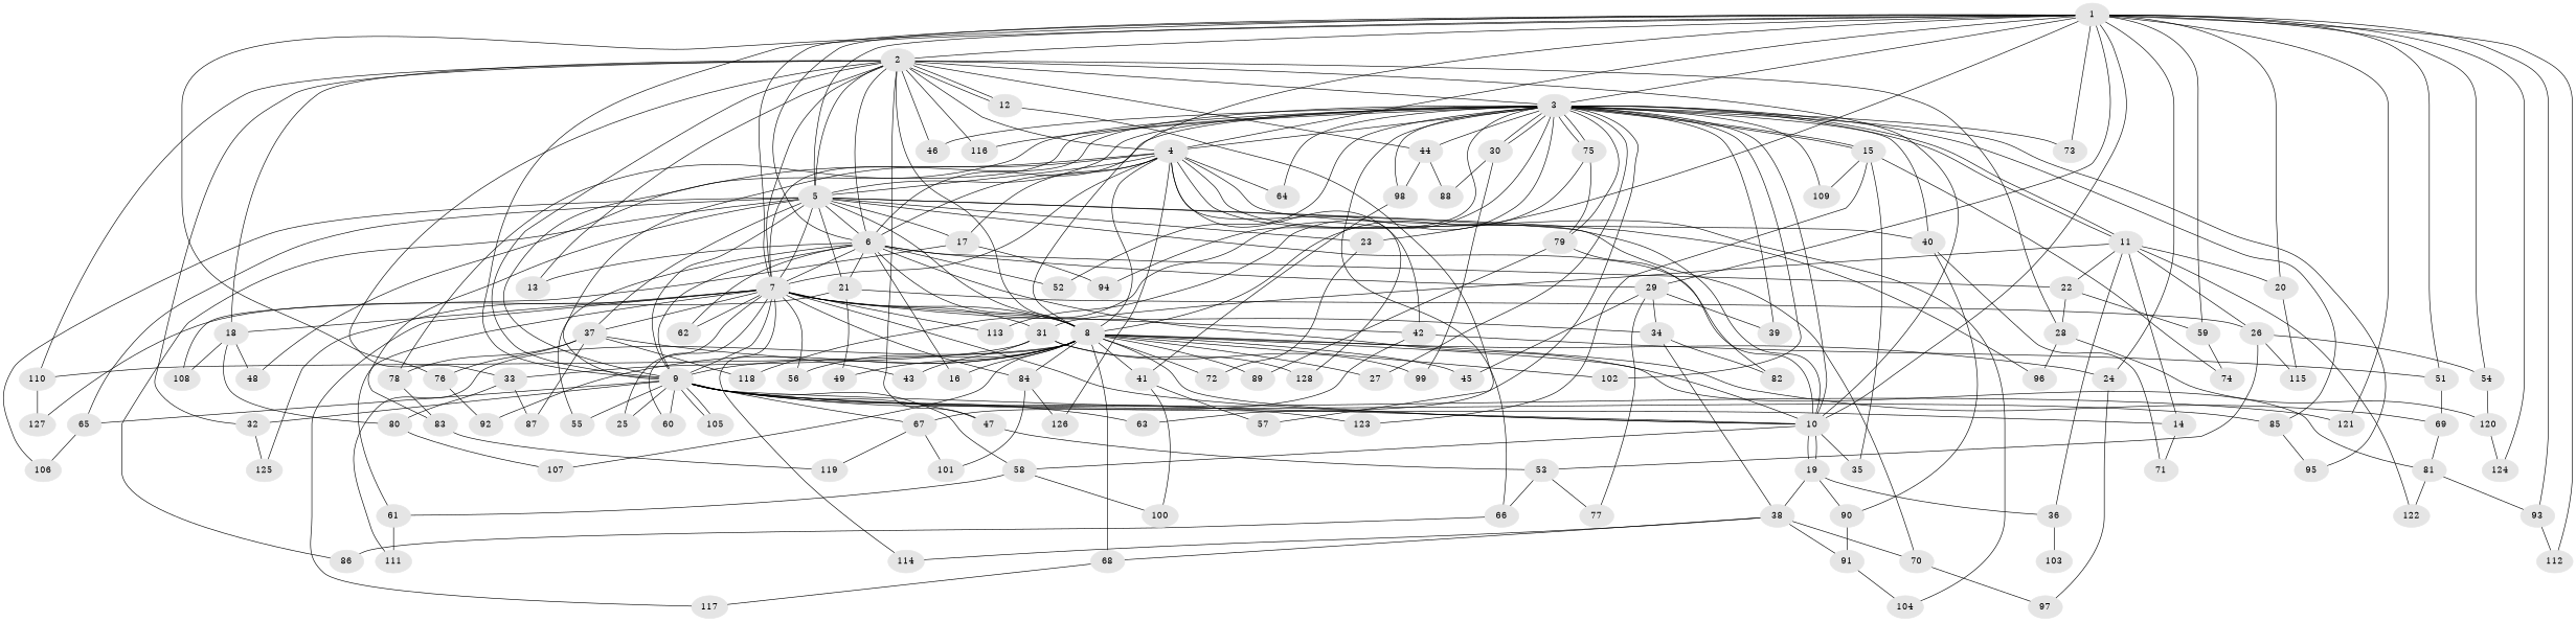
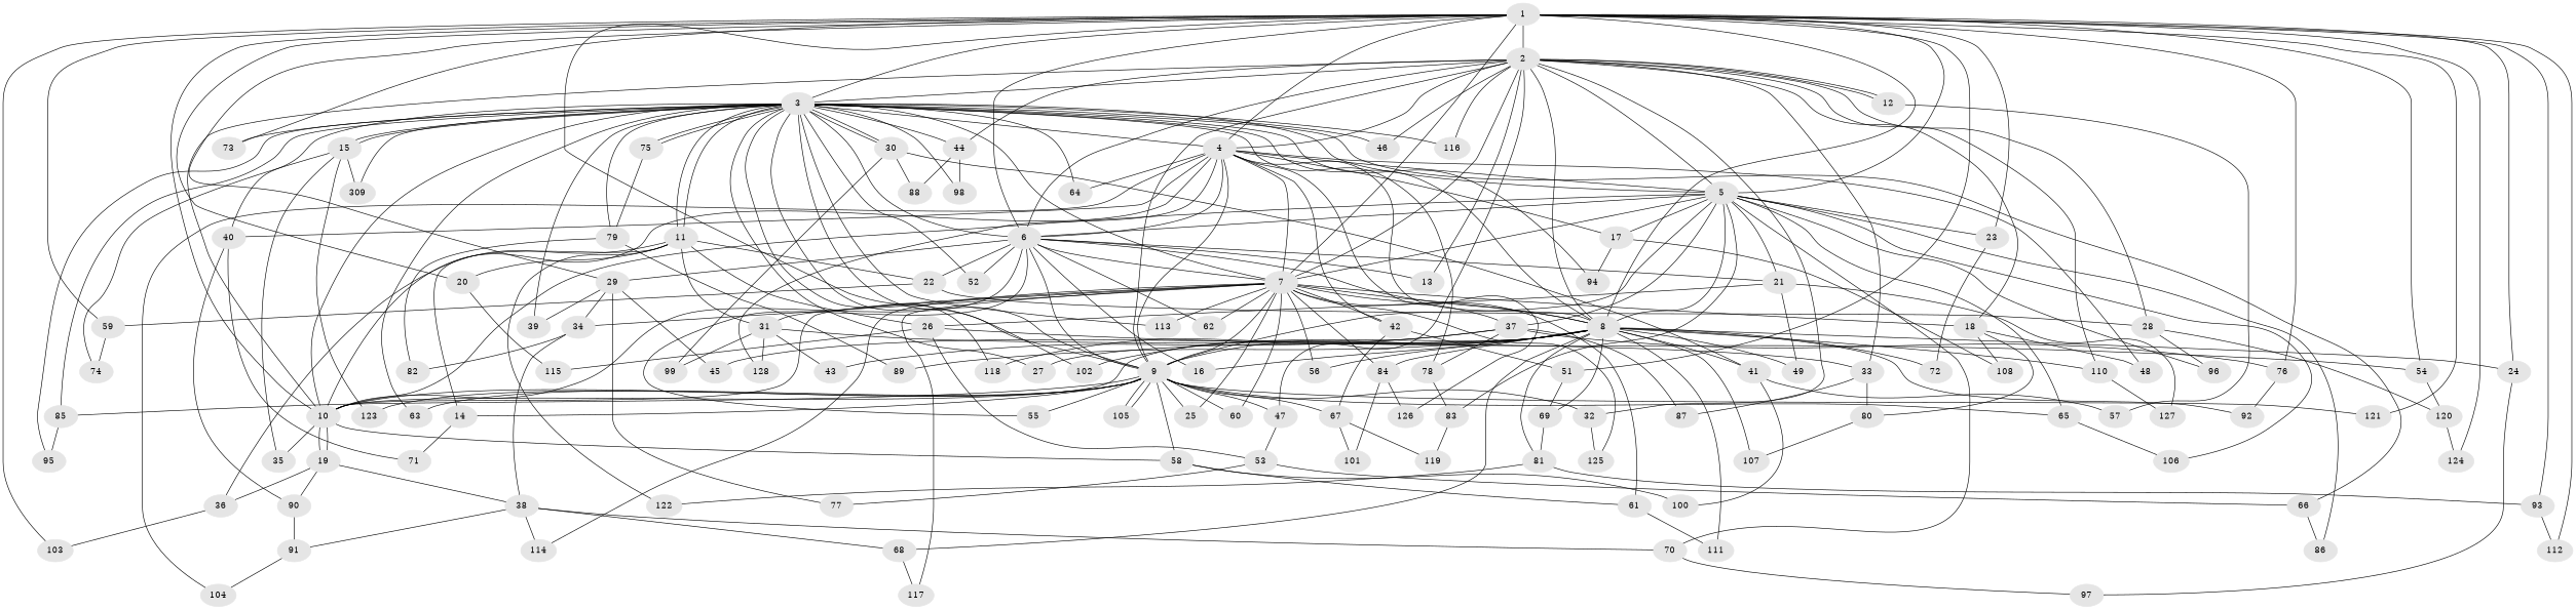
  graph {
    node [color=gray90 style=filled]
    1
    2
    3
    4
    5
    6
    7
    8
    9
    10
    20
    23
    24
    29
    51
    54
    59
    73
    76
    93
    103
    112
    121
    124
    12
    13
    18
    28
    32
    33
    44
    46
    47
    110
    116
    11
    15
    27
    30
    39
    40
    52
    63
    64
    66
    75
    78
    79
    85
    94
    95
    98
    102
-   109
+   109 [label=309]
    113
    118
    17
    42
    48
    104
    126
    128
    21
    37
    65
    70
    83
    86
    96
    106
    16
    22
    55
    62
    25
    31
    34
    56
    60
    61
    84
    114
    117
    125
    41
    45
    49
    68
    69
    72
    81
    89
    92
    107
    111
    14
    58
    67
    105
    123
    19
    35
    115
    97
    77
    120
    74
    57
    108
    80
    87
    88
    53
    127
    26
    36
    122
    99
    71
    90
    82
    43
    119
    38
    101
    100
    91
    1 -- 2
    1 -- 3
    1 -- 4
    1 -- 5
    1 -- 6
    1 -- 7
    1 -- 8
    1 -- 9
    1 -- 10
    1 -- 20
    1 -- 23
    1 -- 24
    1 -- 29
    1 -- 51
    1 -- 54
    1 -- 59
    1 -- 73
    1 -- 76
    1 -- 93
+   1 -- 103
    1 -- 112
    1 -- 121
    1 -- 124
    2 -- 3
    2 -- 4
    2 -- 5
    2 -- 6
    2 -- 7
    2 -- 8
    2 -- 9
    2 -- 10
    2 -- 12
    2 -- 12
    2 -- 13
    2 -- 18
    2 -- 28
    2 -- 32
    2 -- 33
    2 -- 44
    2 -- 46
    2 -- 47
    2 -- 110
    2 -- 116
    3 -- 4
    3 -- 5
    3 -- 6
    3 -- 7
-   75 -- 8
+   3 -- 8
    3 -- 9
    3 -- 10
    3 -- 73
    3 -- 44
    3 -- 46
    3 -- 116
    3 -- 11
    3 -- 11
    3 -- 15
    3 -- 15
    3 -- 27
    3 -- 30
    3 -- 30
    3 -- 39
    3 -- 40
    3 -- 52
    3 -- 63
    3 -- 64
    3 -- 66
    3 -- 75
    3 -- 75
    3 -- 78
    3 -- 79
    3 -- 85
    3 -- 94
    3 -- 95
    3 -- 98
    3 -- 102
    3 -- 109
    3 -- 113
    3 -- 118
    4 -- 5
    4 -- 6
    4 -- 7
    4 -- 8
    4 -- 9
    4 -- 10
    4 -- 40
    4 -- 64
    4 -- 17
    4 -- 42
    4 -- 48
    4 -- 104
    4 -- 126
    4 -- 128
    5 -- 6
    5 -- 7
    5 -- 8
    5 -- 9
    5 -- 10
    5 -- 23
    5 -- 17
    5 -- 21
    5 -- 37
    5 -- 65
    5 -- 70
    5 -- 83
    5 -- 86
    5 -- 96
    5 -- 106
    6 -- 7
    6 -- 8
    6 -- 9
    6 -- 10
    6 -- 29
    6 -- 13
    6 -- 52
    6 -- 21
    6 -- 16
    6 -- 22
    6 -- 55
    6 -- 62
    7 -- 8
    7 -- 9
    7 -- 10
    7 -- 18
    7 -- 113
    7 -- 42
    7 -- 37
    7 -- 62
    7 -- 25
    7 -- 31
    7 -- 34
    7 -- 56
    7 -- 60
    7 -- 61
    7 -- 84
    7 -- 114
    7 -- 117
    7 -- 125
    8 -- 9
    8 -- 10
    8 -- 24
    8 -- 110
    8 -- 27
    8 -- 102
    8 -- 16
    8 -- 56
    8 -- 84
    8 -- 41
    8 -- 45
    8 -- 49
    8 -- 68
    8 -- 69
    8 -- 72
    8 -- 81
    8 -- 89
    8 -- 92
    8 -- 107
    8 -- 111
    9 -- 10
    9 -- 121
    9 -- 32
    9 -- 47
    9 -- 63
    9 -- 85
    9 -- 65
    9 -- 55
    9 -- 25
    9 -- 60
    9 -- 14
    9 -- 58
    9 -- 67
    9 -- 105
    9 -- 105
    9 -- 123
    10 -- 58
    10 -- 19
    10 -- 19
    10 -- 35
    20 -- 115
    23 -- 72
    24 -- 97
    29 -- 39
    29 -- 34
    29 -- 45
    29 -- 77
    51 -- 69
    54 -- 120
    59 -- 74
    76 -- 92
    93 -- 112
    12 -- 57
    18 -- 48
    18 -- 108
    18 -- 80
    28 -- 96
    28 -- 120
    32 -- 125
    33 -- 80
    33 -- 87
    44 -- 98
    44 -- 88
    47 -- 53
    110 -- 127
    11 -- 20
    11 -- 22
    11 -- 31
    11 -- 14
    11 -- 26
    11 -- 36
    11 -- 122
    15 -- 109
    15 -- 123
    15 -- 35
    15 -- 74
-   98 -- 41
+   30 -- 41
    30 -- 88
    30 -- 99
    40 -- 71
    40 -- 90
    66 -- 86
    75 -- 79
    78 -- 83
    79 -- 89
    79 -- 82
    85 -- 95
    17 -- 94
    17 -- 108
    42 -- 51
    42 -- 67
    21 -- 49
    21 -- 127
    21 -- 26
    37 -- 76
    37 -- 78
    37 -- 118
    37 -- 87
    37 -- 43
    65 -- 106
    70 -- 97
    83 -- 119
    22 -- 59
    22 -- 28
    31 -- 33
    31 -- 128
    31 -- 99
    31 -- 43
    34 -- 82
    34 -- 38
    61 -- 111
    84 -- 126
    84 -- 101
    41 -- 57
    41 -- 100
    68 -- 117
    69 -- 81
    81 -- 93
    81 -- 122
    14 -- 71
    58 -- 61
    58 -- 100
    67 -- 119
    67 -- 101
    19 -- 36
    19 -- 90
    19 -- 38
    120 -- 124
    80 -- 107
    53 -- 66
    53 -- 77
    26 -- 54
    26 -- 115
    26 -- 53
    36 -- 103
    90 -- 91
    38 -- 70
    38 -- 114
    38 -- 68
    38 -- 91
    91 -- 104
  }
